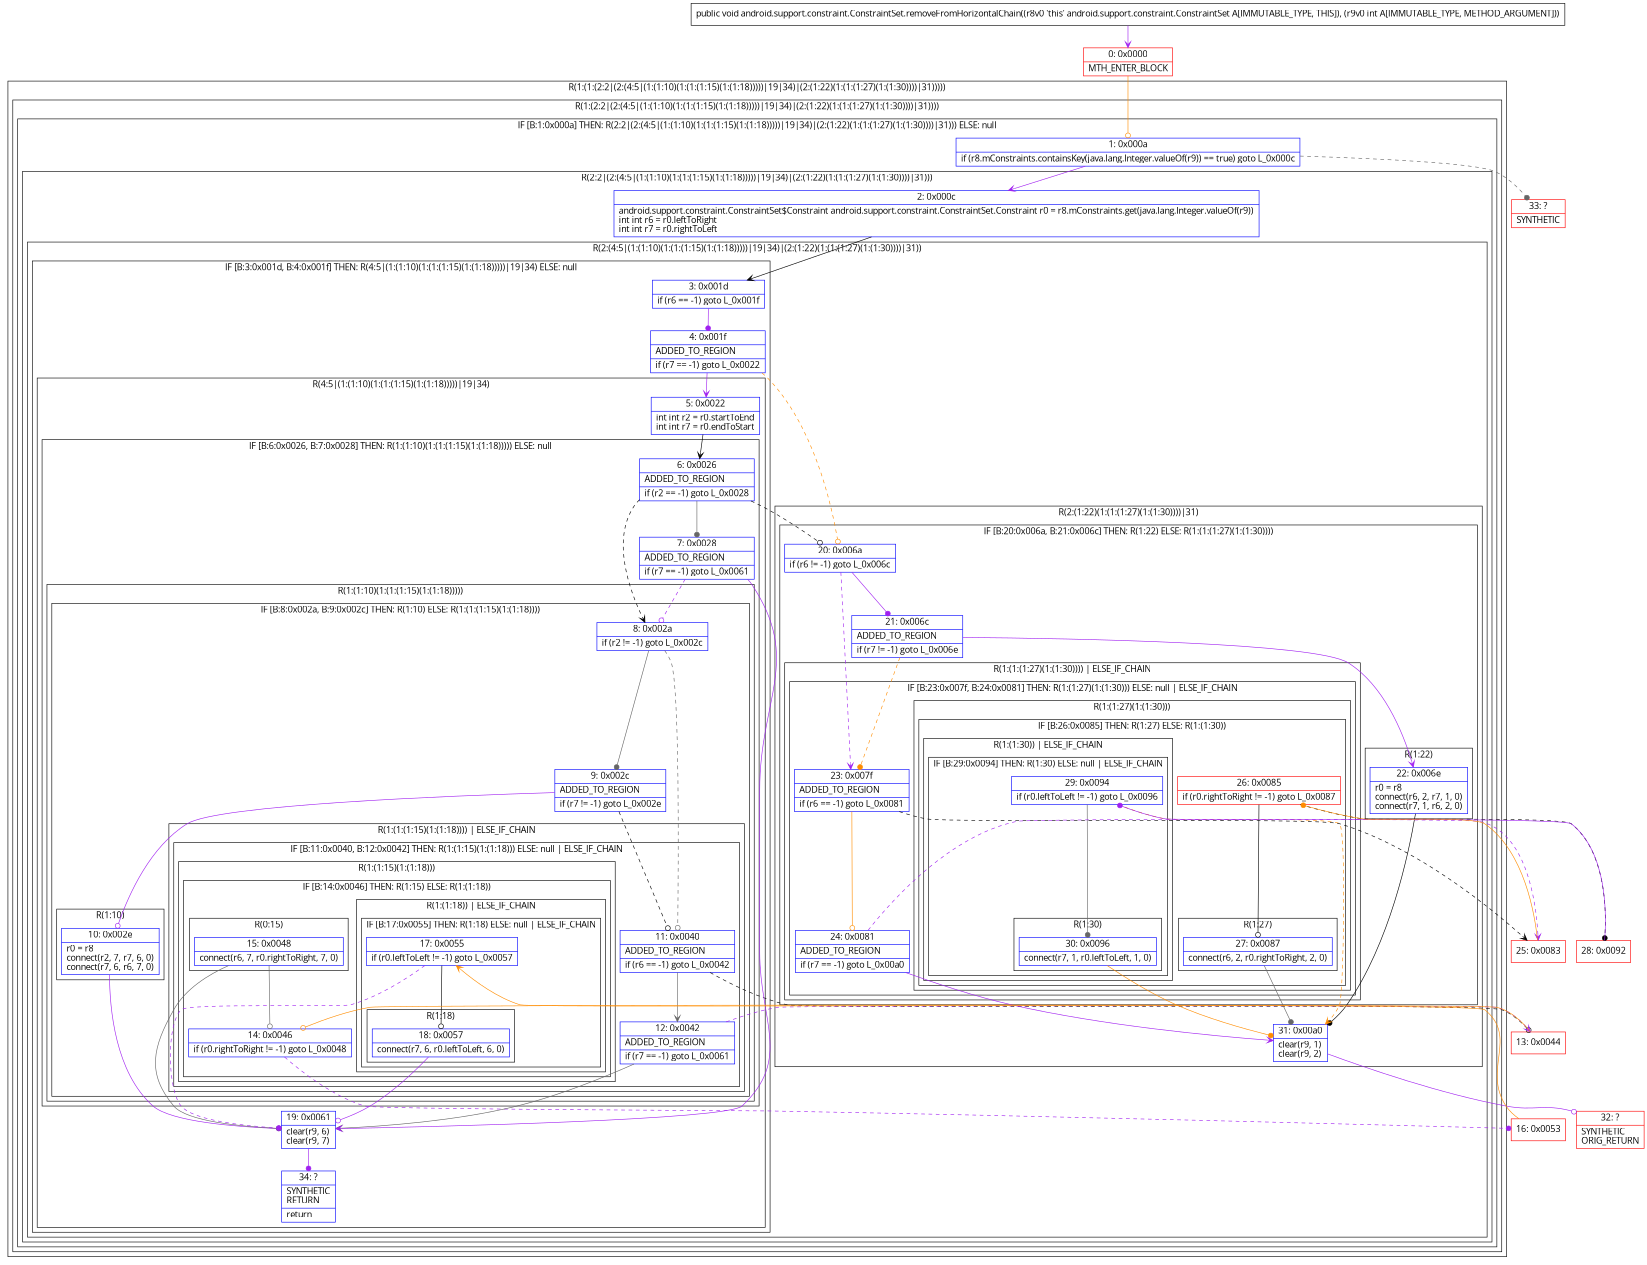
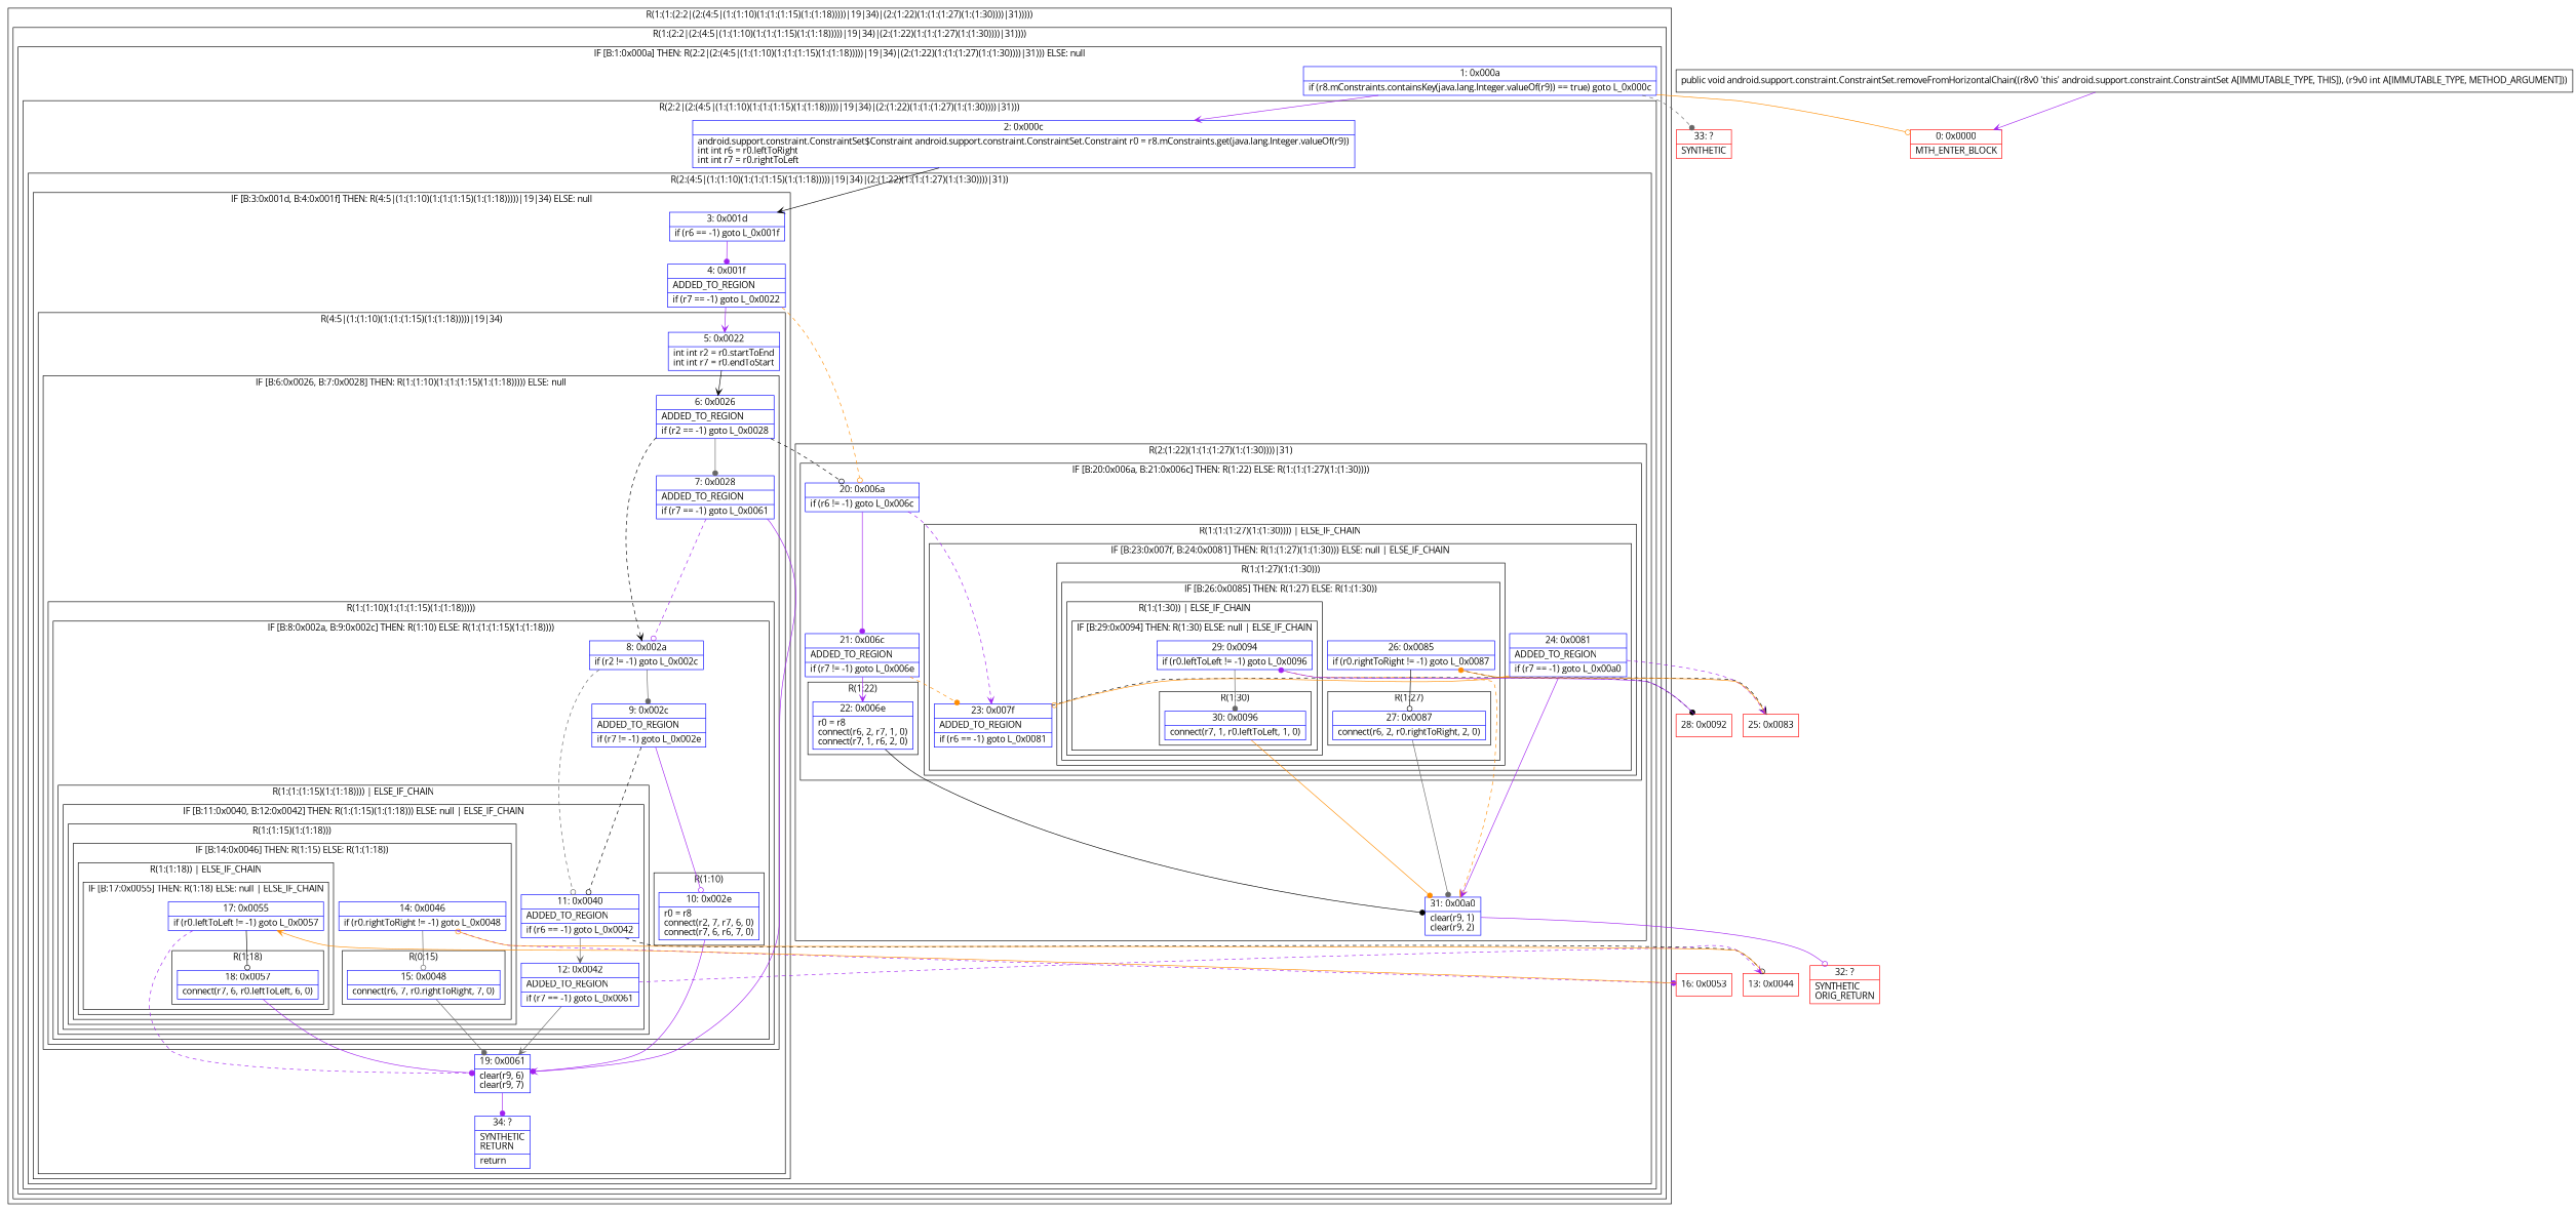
  digraph {
    fontname="Open Sans"
    node [color=blue fontname="Open Sans" shape=record]
    edge [arrowhead=dot color=purple fontname="Open Sans"]
    n1 [label="{10\:\ 0x002e|r0 = r8\lconnect(r2, 7, r7, 6, 0)\lconnect(r7, 6, r6, 7, 0)\l}"]
    n2 [label="{15\:\ 0x0048|connect(r6, 7, r0.rightToRight, 7, 0)\l}"]
    n3 [label="{18\:\ 0x0057|connect(r7, 6, r0.leftToLeft, 6, 0)\l}"]
    n4 [label="{17\:\ 0x0055|if (r0.leftToLeft != \-1) goto L_0x0057\l}"]
    n5 [label="{14\:\ 0x0046|if (r0.rightToRight != \-1) goto L_0x0048\l}"]
    n6 [label="{11\:\ 0x0040|ADDED_TO_REGION\l|if (r6 == \-1) goto L_0x0042\l}"]
    n7 [label="{12\:\ 0x0042|ADDED_TO_REGION\l|if (r7 == \-1) goto L_0x0061\l}"]
    n8 [label="{8\:\ 0x002a|if (r2 != \-1) goto L_0x002c\l}"]
    n9 [label="{9\:\ 0x002c|ADDED_TO_REGION\l|if (r7 != \-1) goto L_0x002e\l}"]
    n10 [label="{6\:\ 0x0026|ADDED_TO_REGION\l|if (r2 == \-1) goto L_0x0028\l}"]
    n11 [label="{7\:\ 0x0028|ADDED_TO_REGION\l|if (r7 == \-1) goto L_0x0061\l}"]
    n12 [label="{5\:\ 0x0022|int int r2 = r0.startToEnd\lint int r7 = r0.endToStart\l}"]
    n13 [label="{19\:\ 0x0061|clear(r9, 6)\lclear(r9, 7)\l}"]
    n14 [label="{34\:\ ?|SYNTHETIC\lRETURN\l|return\l}"]
    n15 [label="{3\:\ 0x001d|if (r6 == \-1) goto L_0x001f\l}"]
    n16 [label="{4\:\ 0x001f|ADDED_TO_REGION\l|if (r7 == \-1) goto L_0x0022\l}"]
    n17 [label="{22\:\ 0x006e|r0 = r8\lconnect(r6, 2, r7, 1, 0)\lconnect(r7, 1, r6, 2, 0)\l}"]
    n18 [label="{27\:\ 0x0087|connect(r6, 2, r0.rightToRight, 2, 0)\l}"]
    n19 [label="{30\:\ 0x0096|connect(r7, 1, r0.leftToLeft, 1, 0)\l}"]
    n20 [label="{29\:\ 0x0094|if (r0.leftToLeft != \-1) goto L_0x0096\l}"]
-   n21 [color=red label="{26\:\ 0x0085|if (r0.rightToRight != \-1) goto L_0x0087\l}"]
+   n21 [label="{26\:\ 0x0085|if (r0.rightToRight != \-1) goto L_0x0087\l}"]
    n22 [label="{23\:\ 0x007f|ADDED_TO_REGION\l|if (r6 == \-1) goto L_0x0081\l}"]
    n23 [label="{24\:\ 0x0081|ADDED_TO_REGION\l|if (r7 == \-1) goto L_0x00a0\l}"]
    n24 [label="{20\:\ 0x006a|if (r6 != \-1) goto L_0x006c\l}"]
    n25 [label="{21\:\ 0x006c|ADDED_TO_REGION\l|if (r7 != \-1) goto L_0x006e\l}"]
    n26 [label="{31\:\ 0x00a0|clear(r9, 1)\lclear(r9, 2)\l}"]
    n27 [label="{2\:\ 0x000c|android.support.constraint.ConstraintSet$Constraint android.support.constraint.ConstraintSet.Constraint r0 = r8.mConstraints.get(java.lang.Integer.valueOf(r9))\lint int r6 = r0.leftToRight\lint int r7 = r0.rightToLeft\l}"]
    n28 [label="{1\:\ 0x000a|if (r8.mConstraints.containsKey(java.lang.Integer.valueOf(r9)) == true) goto L_0x000c\l}"]
    n29 [color=red label="{16\:\ 0x0053}"]
    n30 [color=red label="{13\:\ 0x0044}"]
    n31 [color=red label="{28\:\ 0x0092}"]
    n32 [color=red label="{25\:\ 0x0083}"]
    n33 [color=red label="{32\:\ ?|SYNTHETIC\lORIG_RETURN\l}"]
    n34 [color=red label="{33\:\ ?|SYNTHETIC\l}"]
    n35 [color=red label="{0\:\ 0x0000|MTH_ENTER_BLOCK\l}"]
    n36 [label="{public void android.support.constraint.ConstraintSet.removeFromHorizontalChain((r8v0 'this' android.support.constraint.ConstraintSet A[IMMUTABLE_TYPE, THIS]), (r9v0 int A[IMMUTABLE_TYPE, METHOD_ARGUMENT])) }" color=""]
    subgraph cluster_1 {
      label="R(1:(1:(2:2|(2:(4:5|(1:(1:10)(1:(1:(1:15)(1:(1:18)))))|19|34)|(2:(1:22)(1:(1:(1:27)(1:(1:30))))|31)))))"
      subgraph cluster_2 {
        label="R(1:(2:2|(2:(4:5|(1:(1:10)(1:(1:(1:15)(1:(1:18)))))|19|34)|(2:(1:22)(1:(1:(1:27)(1:(1:30))))|31))))"
        subgraph cluster_3 {
          label="IF [B:1:0x000a] THEN: R(2:2|(2:(4:5|(1:(1:10)(1:(1:(1:15)(1:(1:18)))))|19|34)|(2:(1:22)(1:(1:(1:27)(1:(1:30))))|31))) ELSE: null"
          n28
          subgraph cluster_4 {
            label="R(2:2|(2:(4:5|(1:(1:10)(1:(1:(1:15)(1:(1:18)))))|19|34)|(2:(1:22)(1:(1:(1:27)(1:(1:30))))|31)))"
            n27
            subgraph cluster_5 {
              label="R(2:(4:5|(1:(1:10)(1:(1:(1:15)(1:(1:18)))))|19|34)|(2:(1:22)(1:(1:(1:27)(1:(1:30))))|31))"
              subgraph cluster_6 {
                label="IF [B:3:0x001d, B:4:0x001f] THEN: R(4:5|(1:(1:10)(1:(1:(1:15)(1:(1:18)))))|19|34) ELSE: null"
                n15
                n16
                subgraph cluster_7 {
                  label="R(4:5|(1:(1:10)(1:(1:(1:15)(1:(1:18)))))|19|34)"
                  n12
                  n13
                  n14
                  subgraph cluster_8 {
                    label="IF [B:6:0x0026, B:7:0x0028] THEN: R(1:(1:10)(1:(1:(1:15)(1:(1:18))))) ELSE: null"
                    n10
                    n11
                    subgraph cluster_9 {
                      label="R(1:(1:10)(1:(1:(1:15)(1:(1:18)))))"
                      subgraph cluster_10 {
                        label="IF [B:8:0x002a, B:9:0x002c] THEN: R(1:10) ELSE: R(1:(1:(1:15)(1:(1:18))))"
                        n8
                        n9
                        subgraph cluster_11 {
                          label="R(1:10)"
                          n1
                        }
                        subgraph cluster_12 {
                          label="R(1:(1:(1:15)(1:(1:18)))) | ELSE_IF_CHAIN\l"
                          subgraph cluster_13 {
                            label="IF [B:11:0x0040, B:12:0x0042] THEN: R(1:(1:15)(1:(1:18))) ELSE: null | ELSE_IF_CHAIN\l"
                            n6
                            n7
                            subgraph cluster_14 {
                              label="R(1:(1:15)(1:(1:18)))"
                              subgraph cluster_15 {
                                label="IF [B:14:0x0046] THEN: R(1:15) ELSE: R(1:(1:18))"
                                n5
                                subgraph cluster_16 {
                                  label="R(0:15)"
                                  n2
                                }
                                subgraph cluster_17 {
                                  label="R(1:(1:18)) | ELSE_IF_CHAIN\l"
                                  subgraph cluster_18 {
                                    label="IF [B:17:0x0055] THEN: R(1:18) ELSE: null | ELSE_IF_CHAIN\l"
                                    n4
                                    subgraph cluster_19 {
                                      label="R(1:18)"
                                      n3
                                    }
                                  }
                                }
                              }
                            }
                          }
                        }
                      }
                    }
                  }
                }
              }
              subgraph cluster_20 {
                label="R(2:(1:22)(1:(1:(1:27)(1:(1:30))))|31)"
                n26
                subgraph cluster_21 {
                  label="IF [B:20:0x006a, B:21:0x006c] THEN: R(1:22) ELSE: R(1:(1:(1:27)(1:(1:30))))"
                  n24
                  n25
                  subgraph cluster_22 {
                    label="R(1:22)"
                    n17
                  }
                  subgraph cluster_23 {
                    label="R(1:(1:(1:27)(1:(1:30)))) | ELSE_IF_CHAIN\l"
                    subgraph cluster_24 {
                      label="IF [B:23:0x007f, B:24:0x0081] THEN: R(1:(1:27)(1:(1:30))) ELSE: null | ELSE_IF_CHAIN\l"
                      n22
                      n23
                      subgraph cluster_25 {
                        label="R(1:(1:27)(1:(1:30)))"
                        subgraph cluster_26 {
                          label="IF [B:26:0x0085] THEN: R(1:27) ELSE: R(1:(1:30))"
                          n21
                          subgraph cluster_27 {
                            label="R(1:27)"
                            n18
                          }
                          subgraph cluster_28 {
                            label="R(1:(1:30)) | ELSE_IF_CHAIN\l"
                            subgraph cluster_29 {
                              label="IF [B:29:0x0094] THEN: R(1:30) ELSE: null | ELSE_IF_CHAIN\l"
                              n20
                              subgraph cluster_30 {
                                label="R(1:30)"
                                n19
                              }
                            }
                          }
                        }
                      }
                    }
                  }
                }
              }
            }
          }
        }
      }
    }
    n1 -> n13
    n2 -> n13 [color=gray40]
    n3 -> n13 [arrowhead=odot]
    n4 -> n3 [arrowhead=odot color=black]
    n4 -> n13 [style=dashed]
-   n2 -> n5 [arrowhead=odot color=gray40]
+   n5 -> n2 [arrowhead=odot color=gray40]
    n5 -> n29 [style=dashed]
    n6 -> n7 [arrowhead=vee color=gray40]
    n6 -> n30 [arrowhead=odot color=black style=dashed]
    n7 -> n13 [arrowhead=vee color=gray40]
    n7 -> n30 [arrowhead=vee style=dashed]
    n8 -> n6 [arrowhead=odot color=gray40 style=dashed]
    n8 -> n9 [color=gray40]
    n9 -> n1 [arrowhead=odot]
    n9 -> n6 [arrowhead=odot color=black style=dashed]
    n10 -> n8 [arrowhead=vee color=black style=dashed]
    n10 -> n11 [color=gray40]
    n10 -> n24 [arrowhead=odot color=black style=dashed]
    n11 -> n8 [arrowhead=odot style=dashed]
    n11 -> n13 [arrowhead=vee]
    n12 -> n10 [arrowhead=vee color=black]
    n13 -> n14
    n15 -> n16
    n16 -> n12 [arrowhead=vee]
    n16 -> n24 [arrowhead=odot color=darkorange style=dashed]
    n17 -> n26 [color=black]
    n18 -> n26 [color=gray40]
    n19 -> n26 [color=darkorange]
    n20 -> n19 [color=gray40]
    n20 -> n26 [arrowhead=vee color=darkorange style=dashed]
    n21 -> n18 [arrowhead=odot color=black]
    n21 -> n31 [color=black style=dashed]
-   n22 -> n23 [arrowhead=odot color=darkorange]
+   n23 -> n22 [arrowhead=odot color=darkorange]
    n22 -> n32 [arrowhead=vee color=black style=dashed]
    n23 -> n26 [arrowhead=vee]
    n23 -> n32 [arrowhead=vee style=dashed]
    n24 -> n22 [arrowhead=vee style=dashed]
    n24 -> n25
    n25 -> n17 [arrowhead=vee]
    n25 -> n22 [color=darkorange style=dashed]
    n26 -> n33 [arrowhead=odot]
    n27 -> n15 [arrowhead=vee color=black]
    n28 -> n27 [arrowhead=vee]
    n28 -> n34 [color=gray40 style=dashed]
    n29 -> n4 [arrowhead=vee color=darkorange]
    n30 -> n5 [arrowhead=odot color=darkorange]
    n31 -> n20
    n32 -> n21 [color=darkorange]
-   n35 -> n28 [arrowhead=odot color=darkorange]
+   n28 -> n35 [arrowhead=odot color=darkorange]
    n36 -> n35 [arrowhead=vee]
  }
